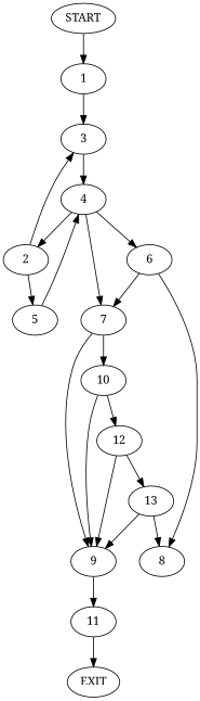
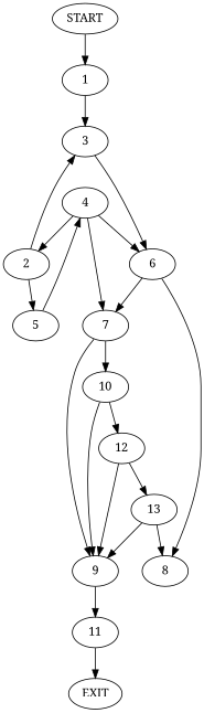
  digraph {
    fontname="Noto Serif"
    node [fontname="Noto Serif"]
    edge [fontname="Noto Serif"]
    n1 [label=START]
    1
    3
    n4 [label=EXIT]
    2
    5
    4
    6
    7
    8
    9
    10
    11
    12
    13
    n1 -> 1
    1 -> 3
-   3 -> 4
+   3 -> 6
    2 -> 3
    2 -> 5
    5 -> 4
    4 -> 2
    4 -> 6
    4 -> 7
    6 -> 7
    6 -> 8
    7 -> 9
    7 -> 10
    9 -> 11
    10 -> 9
    10 -> 12
    11 -> n4
    12 -> 9
    12 -> 13
    13 -> 8
    13 -> 9
  }
